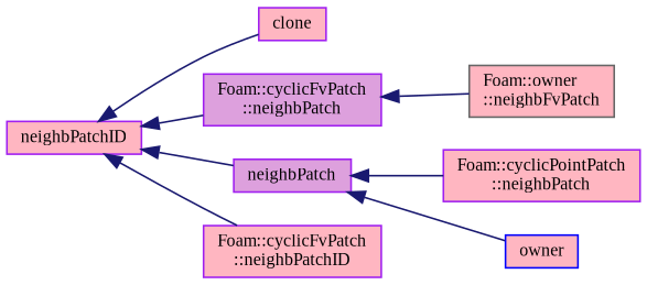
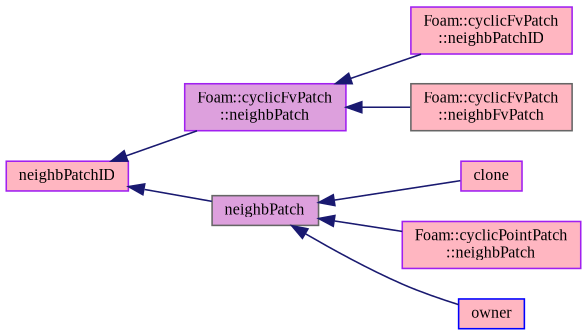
  digraph {
    fontname="Liberation Serif"
    rankdir=LR
    node [color=purple fillcolor=lightpink fontname="Liberation Serif" fontsize=10 shape=record style=filled]
    edge [color=midnightblue dir=back fontname="Liberation Serif" fontsize=10 labelfontname=FreeSans labelfontsize=10 style=solid]
    n1 [fontcolor=black height=0.2 label=neighbPatchID width=0.4]
    n2 [height=0.2 label=clone width=0.4]
    n3 [fillcolor=plum height=0.2 label="Foam::cyclicFvPatch\l::neighbPatch" width=0.4]
-   n4 [fillcolor=plum height=0.2 label=neighbPatch width=0.4]
+   n4 [color=gray40 fillcolor=plum height=0.2 label=neighbPatch width=0.4]
    n5 [height=0.2 label="Foam::cyclicFvPatch\l::neighbPatchID" width=0.4]
-   n6 [color=gray40 height=0.2 label="Foam::owner\l::neighbFvPatch" width=0.4]
+   n6 [color=gray40 height=0.2 label="Foam::cyclicFvPatch\l::neighbFvPatch" width=0.4]
    n7 [height=0.2 label="Foam::cyclicPointPatch\l::neighbPatch" width=0.4]
    n8 [color=blue height=0.2 label=owner width=0.4]
-   n1 -> n2
+   n4 -> n2
    n1 -> n3
    n1 -> n4
-   n1 -> n5
+   n3 -> n5
    n3 -> n6
    n4 -> n7
    n4 -> n8
  }
